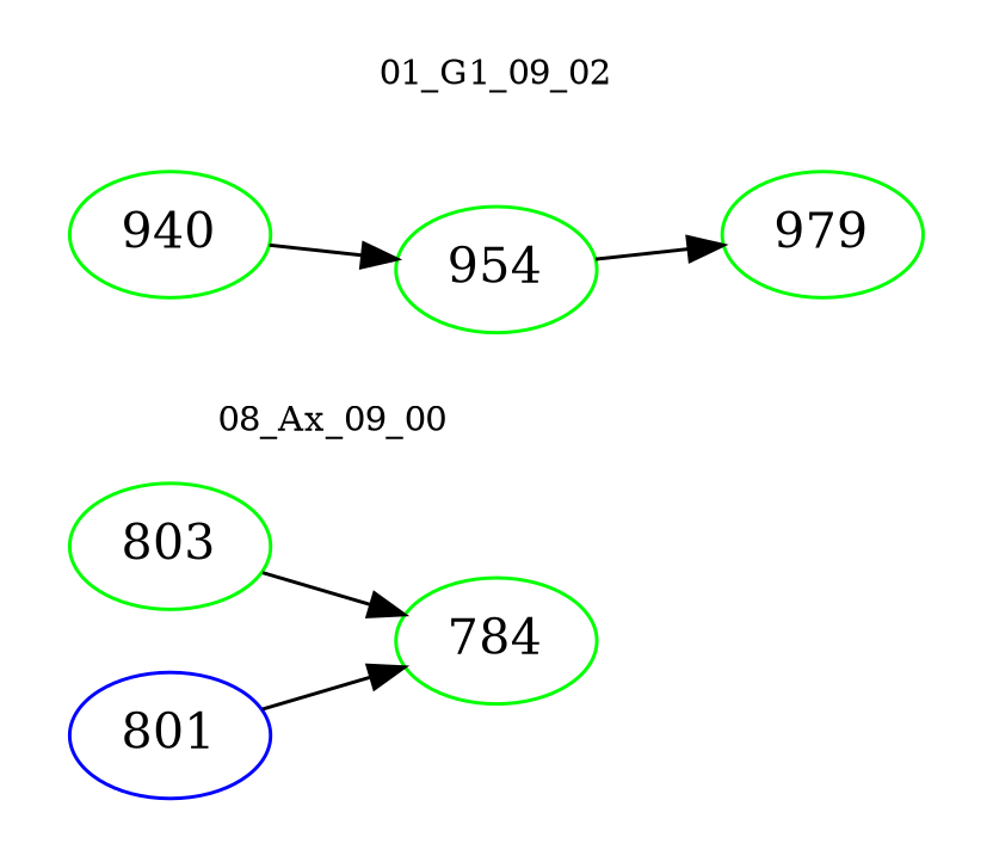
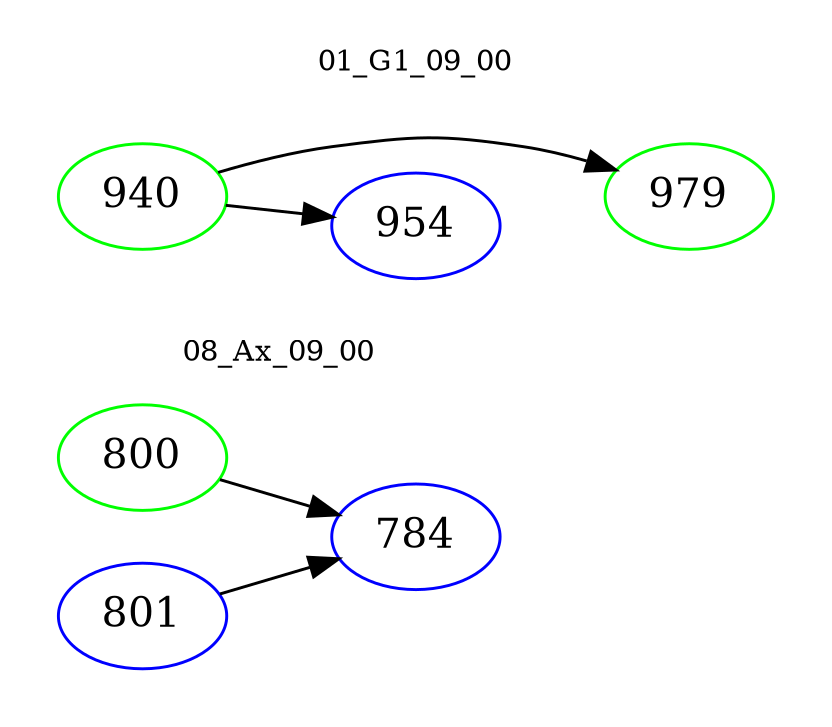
  digraph {
    rankdir=LR
    node [color=green]
    edge [color=black]
-   n1 [label=803]
+   n1 [label=800]
    n2 [color=blue label=801]
-   n3 [label=784]
+   n3 [color=blue label=784]
    n4 [label=940]
-   n5 [label=954]
+   n5 [color=blue label=954]
    n6 [label=979]
    subgraph cluster_1 {
      color=white
      fontsize=10
      label="08_Ax_09_00"
      n1
      n2
      n3
    }
    subgraph cluster_2 {
      color=white
      fontsize=10
-     label="01_G1_09_02"
+     label="01_G1_09_00"
      n4
      n5
      n6
    }
    n1 -> n3
    n2 -> n3
    n4 -> n5
-   n5 -> n6
+   n4 -> n6
  }
